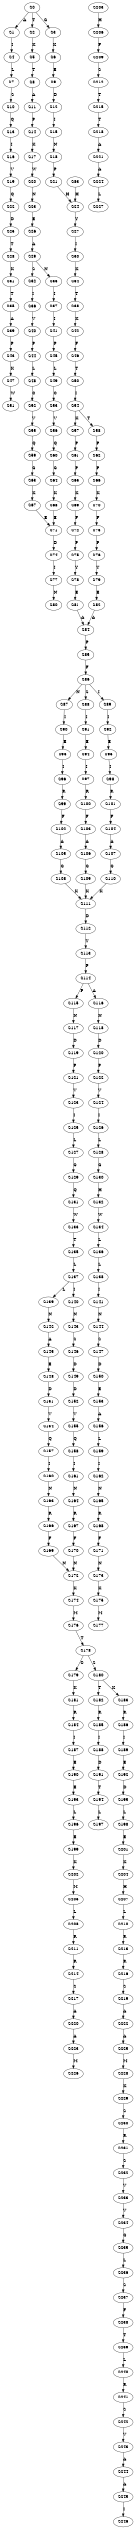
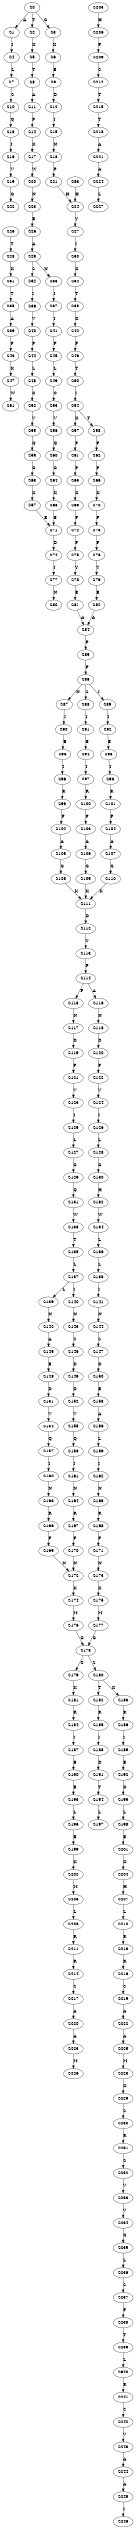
  strict digraph {
    S0
    S1
    S2
    S3
    S4
    S5
    S6
    S7
    S8
    S9
    S10
    S11
    S12
    S13
    S14
    S15
    S16
    S17
    S18
    S19
    S20
    S21
    S22
    S23
    S24
    S25
    S26
    S27
    S28
    S29
    S30
    S31
    S32
    S33
    S34
    S35
    S36
    S37
    S38
    S39
    S40
    S41
    S42
    S43
    S44
    S45
    S46
    S47
    S48
    S49
    S50
    S51
    S52
    S53
    S54
    S55
    S56
    S57
    S58
    S59
    S60
    S61
    S62
    S63
    S64
    S65
    S66
    S67
    S68
    S69
    S70
    S71
    S72
    S73
    S74
    S75
    S76
    S77
    S78
    S79
    S80
    S81
    S82
    S84
    S83
    S85
    S86
    S87
    S88
    S89
    S90
    S91
    S92
    S93
    S94
    S95
    S96
    S97
    S98
    S99
    S100
    S101
    S102
    S103
    S104
    S105
    S106
    S107
    S108
    S109
    S110
    S111
    S112
    S113
    S114
    S115
    S116
    S117
    S118
    S119
    S120
    S121
    S122
    S123
    S124
    S125
    S126
    S127
    S128
    S129
    S130
    S131
    S132
    S133
    S134
    S135
    S136
    S137
    S138
    S139
    S140
    S141
    S142
    S143
    S144
    S145
    S146
    S147
    S148
    S149
    S150
    S151
    S152
    S153
    S154
    S155
    S156
    S157
    S158
    S159
    S160
    S161
    S162
    S163
    S164
    S165
    S166
    S167
    S168
    S169
    S170
    S171
    S172
    S173
    S174
    S175
    S176
    S177
    S178
    S179
    S180
    S181
    S182
    S183
    S184
    S185
    S186
    S187
    S188
    S189
    S190
    S191
    S192
    S193
    S194
    S195
    S196
    S197
    S198
    S199
    S201
    S202
    S204
    S205
    S203
    S206
    S207
    S208
    S209
    S210
    S211
    S212
    S213
    S214
    S215
    S216
    S217
    S218
    S219
    S220
    S221
    S222
    S223
    S224
    S225
    S226
    S227
    S228
    S229
    S230
    S231
    S232
    S233
    S234
    S235
    S236
    S237
    S238
    S239
-   S240
+   S240 [label=S940]
    S241
    S242
    S243
    S244
    S245
    S246
    S0 -> S1 [label=A]
    S0 -> S2 [label=T]
    S0 -> S3 [label=G]
    S1 -> S4 [label=I]
    S2 -> S5 [label=K]
    S3 -> S6 [label=K]
    S4 -> S7 [label=L]
    S5 -> S8 [label=T]
    S6 -> S9 [label=E]
    S7 -> S10 [label=S]
    S8 -> S11 [label=A]
    S9 -> S12 [label=D]
    S10 -> S13 [label=Q]
    S11 -> S14 [label=P]
    S12 -> S15 [label=I]
    S13 -> S16 [label=I]
    S14 -> S17 [label=K]
    S15 -> S18 [label=N]
    S16 -> S19 [label=V]
    S17 -> S20 [label=W]
    S18 -> S21 [label=P]
    S19 -> S22 [label=Q]
    S20 -> S23 [label=N]
    S21 -> S24 [label=H]
-   S22 -> S25 [label=D]
    S23 -> S26 [label=E]
    S24 -> S27 [label=Y]
    S25 -> S28 [label=T]
    S26 -> S29 [label=A]
    S27 -> S30 [label=I]
    S28 -> S31 [label=K]
    S29 -> S32 [label=S]
    S29 -> S33 [label=N]
    S30 -> S34 [label=K]
    S31 -> S35 [label=T]
    S32 -> S36 [label=I]
    S33 -> S37 [label=I]
    S34 -> S38 [label=T]
    S35 -> S39 [label=A]
    S36 -> S40 [label=V]
    S37 -> S41 [label=I]
    S38 -> S42 [label=K]
    S39 -> S43 [label=P]
    S40 -> S44 [label=P]
    S41 -> S45 [label=P]
    S42 -> S46 [label=F]
    S43 -> S47 [label=K]
    S44 -> S48 [label=L]
    S45 -> S49 [label=L]
    S46 -> S50 [label=T]
    S47 -> S51 [label=W]
    S48 -> S52 [label=C]
    S49 -> S53 [label=C]
    S50 -> S54 [label=I]
    S52 -> S55 [label=V]
    S53 -> S56 [label=V]
    S54 -> S57 [label=K]
    S54 -> S58 [label=T]
    S55 -> S59 [label=Q]
    S56 -> S60 [label=Q]
    S57 -> S61 [label=P]
    S58 -> S62 [label=P]
    S59 -> S63 [label=G]
    S60 -> S64 [label=G]
    S61 -> S65 [label=P]
    S62 -> S66 [label=P]
    S63 -> S67 [label=K]
    S64 -> S68 [label=K]
    S65 -> S69 [label=K]
    S66 -> S70 [label=K]
    S67 -> S71 [label=E]
    S68 -> S71 [label=E]
    S69 -> S72 [label=F]
    S70 -> S73 [label=F]
    S71 -> S74 [label=D]
    S72 -> S75 [label=P]
    S73 -> S76 [label=P]
    S74 -> S77 [label=I]
    S75 -> S78 [label=Y]
    S76 -> S79 [label=Y]
    S77 -> S80 [label=N]
    S78 -> S81 [label=E]
    S79 -> S82 [label=E]
    S81 -> S84 [label=A]
    S82 -> S84 [label=A]
    S84 -> S85 [label=P]
    S83 -> S24 [label=H]
    S85 -> S86 [label=F]
    S86 -> S87 [label=N]
    S86 -> S88 [label=S]
    S86 -> S89 [label=I]
    S87 -> S90 [label=I]
    S88 -> S91 [label=I]
    S89 -> S92 [label=I]
    S90 -> S93 [label=E]
    S91 -> S94 [label=E]
    S92 -> S95 [label=E]
    S93 -> S96 [label=I]
    S94 -> S97 [label=I]
    S95 -> S98 [label=I]
    S96 -> S99 [label=R]
    S97 -> S100 [label=R]
    S98 -> S101 [label=R]
    S99 -> S102 [label=F]
    S100 -> S103 [label=F]
    S101 -> S104 [label=F]
    S102 -> S105 [label=A]
    S103 -> S106 [label=A]
    S104 -> S107 [label=A]
    S105 -> S108 [label=G]
    S106 -> S109 [label=G]
    S107 -> S110 [label=G]
    S108 -> S111 [label=K]
    S109 -> S111 [label=K]
    S110 -> S111 [label=K]
    S111 -> S112 [label=D]
    S112 -> S113 [label=Y]
    S113 -> S114 [label=P]
    S114 -> S115 [label=P]
    S114 -> S116 [label=A]
    S115 -> S117 [label=N]
    S116 -> S118 [label=N]
    S117 -> S119 [label=D]
    S118 -> S120 [label=D]
    S119 -> S121 [label=P]
    S120 -> S122 [label=P]
    S121 -> S123 [label=V]
    S122 -> S124 [label=V]
    S123 -> S125 [label=I]
    S124 -> S126 [label=I]
    S125 -> S127 [label=L]
    S126 -> S128 [label=L]
    S127 -> S129 [label=G]
    S128 -> S130 [label=G]
    S129 -> S131 [label=Q]
    S130 -> S132 [label=H]
    S131 -> S133 [label=W]
    S132 -> S134 [label=W]
    S133 -> S135 [label=T]
    S134 -> S136 [label=L]
    S135 -> S137 [label=L]
    S136 -> S138 [label=L]
    S137 -> S139 [label=L]
    S137 -> S140 [label=I]
    S138 -> S141 [label=I]
    S139 -> S142 [label=N]
    S140 -> S143 [label=N]
    S141 -> S144 [label=N]
    S142 -> S145 [label=A]
    S143 -> S146 [label=S]
    S144 -> S147 [label=S]
    S145 -> S148 [label=E]
    S146 -> S149 [label=D]
    S147 -> S150 [label=D]
    S148 -> S151 [label=D]
    S149 -> S152 [label=D]
    S150 -> S153 [label=E]
    S151 -> S154 [label=V]
    S152 -> S155 [label=V]
    S153 -> S156 [label=A]
    S154 -> S157 [label=Q]
    S155 -> S158 [label=Q]
    S156 -> S159 [label=L]
    S157 -> S160 [label=I]
    S158 -> S161 [label=I]
    S159 -> S162 [label=I]
    S160 -> S163 [label=N]
    S161 -> S164 [label=N]
    S162 -> S165 [label=N]
    S163 -> S166 [label=R]
    S164 -> S167 [label=R]
    S165 -> S168 [label=R]
    S166 -> S169 [label=F]
    S167 -> S170 [label=F]
    S168 -> S171 [label=F]
    S169 -> S172 [label=N]
    S170 -> S172 [label=N]
    S171 -> S173 [label=N]
    S172 -> S174 [label=K]
    S173 -> S175 [label=K]
    S174 -> S176 [label=M]
    S175 -> S177 [label=M]
-   S176 -> S178 [label=T]
+   S176 -> S178 [label=G]
+   S177 -> S178 [label=G]
    S178 -> S179 [label=C]
    S178 -> S180 [label=S]
    S179 -> S181 [label=K]
    S180 -> S182 [label=T]
    S180 -> S183 [label=K]
    S181 -> S184 [label=R]
    S182 -> S185 [label=R]
    S183 -> S186 [label=R]
    S184 -> S187 [label=I]
    S185 -> S188 [label=I]
    S186 -> S189 [label=I]
    S187 -> S190 [label=E]
    S188 -> S191 [label=D]
    S189 -> S192 [label=E]
    S190 -> S193 [label=E]
    S191 -> S194 [label=T]
    S192 -> S195 [label=D]
    S193 -> S196 [label=L]
    S194 -> S197 [label=L]
    S195 -> S198 [label=L]
    S196 -> S199 [label=E]
    S198 -> S201 [label=E]
    S199 -> S202 [label=K]
    S201 -> S204 [label=K]
    S202 -> S205 [label=M]
    S204 -> S207 [label=H]
    S205 -> S208 [label=L]
    S203 -> S206 [label=H]
    S206 -> S209 [label=F]
    S207 -> S210 [label=L]
    S208 -> S211 [label=R]
    S209 -> S212 [label=S]
    S210 -> S213 [label=R]
    S211 -> S214 [label=R]
    S212 -> S215 [label=T]
    S213 -> S216 [label=R]
    S214 -> S217 [label=S]
    S215 -> S218 [label=T]
    S216 -> S219 [label=S]
    S217 -> S220 [label=A]
    S218 -> S221 [label=A]
    S219 -> S222 [label=A]
    S220 -> S223 [label=A]
    S221 -> S224 [label=A]
    S222 -> S225 [label=A]
    S223 -> S226 [label=M]
    S224 -> S227 [label=L]
    S225 -> S228 [label=M]
    S228 -> S229 [label=K]
    S229 -> S230 [label=S]
    S230 -> S231 [label=R]
    S231 -> S232 [label=S]
    S232 -> S233 [label=V]
    S233 -> S234 [label=V]
    S234 -> S235 [label=G]
    S235 -> S236 [label=L]
    S236 -> S237 [label=S]
    S237 -> S238 [label=F]
    S238 -> S239 [label=T]
    S239 -> S240 [label=L]
    S240 -> S241 [label=R]
    S241 -> S242 [label=S]
    S242 -> S243 [label=V]
    S243 -> S244 [label=A]
    S244 -> S245 [label=A]
    S245 -> S246 [label=I]
  }
